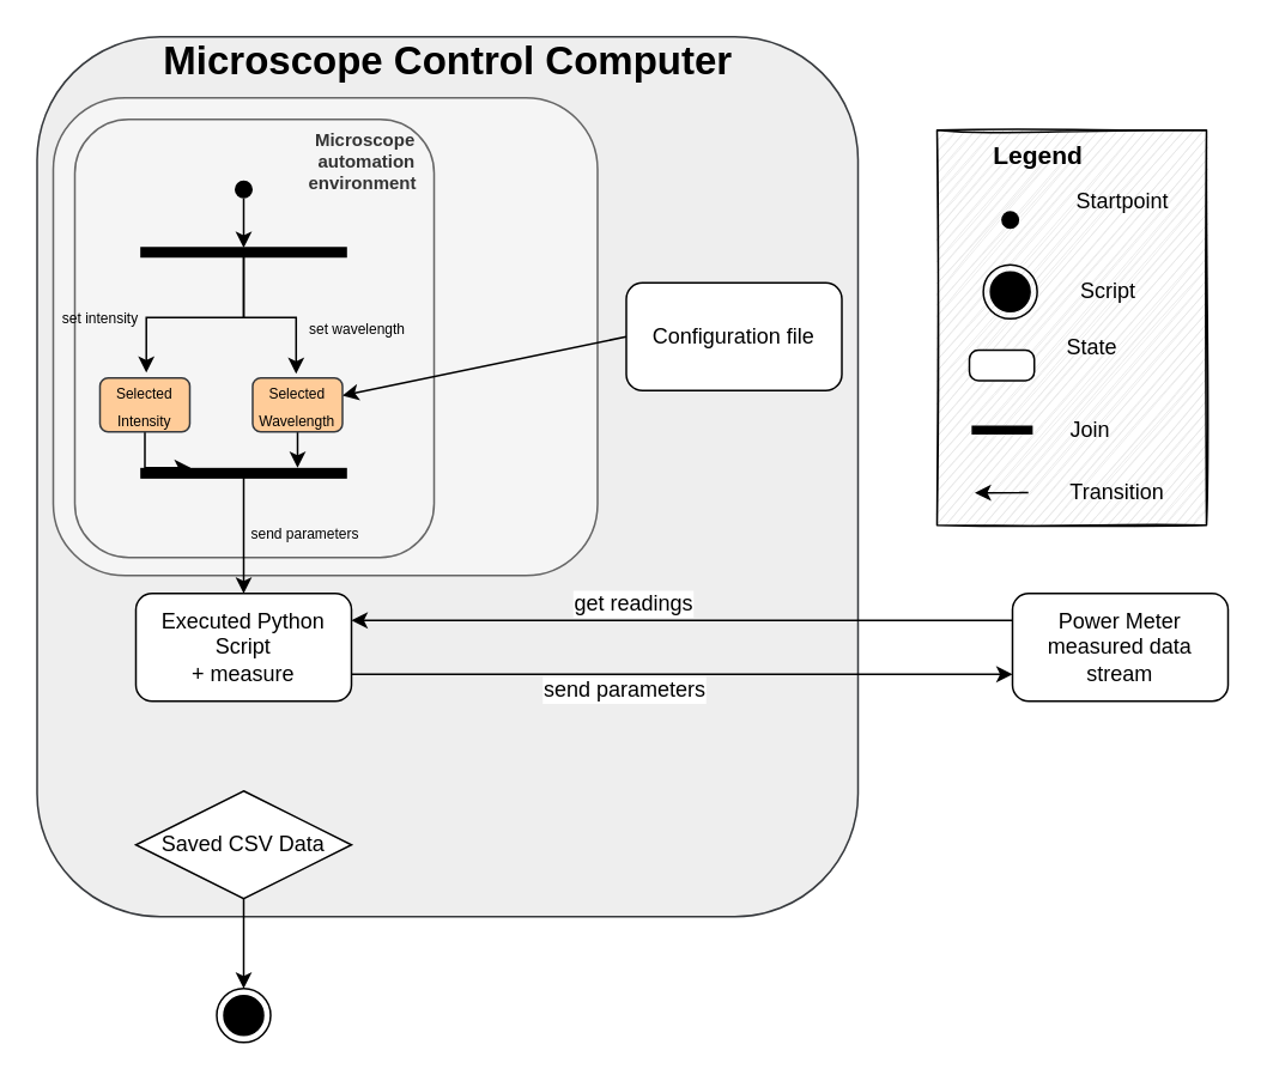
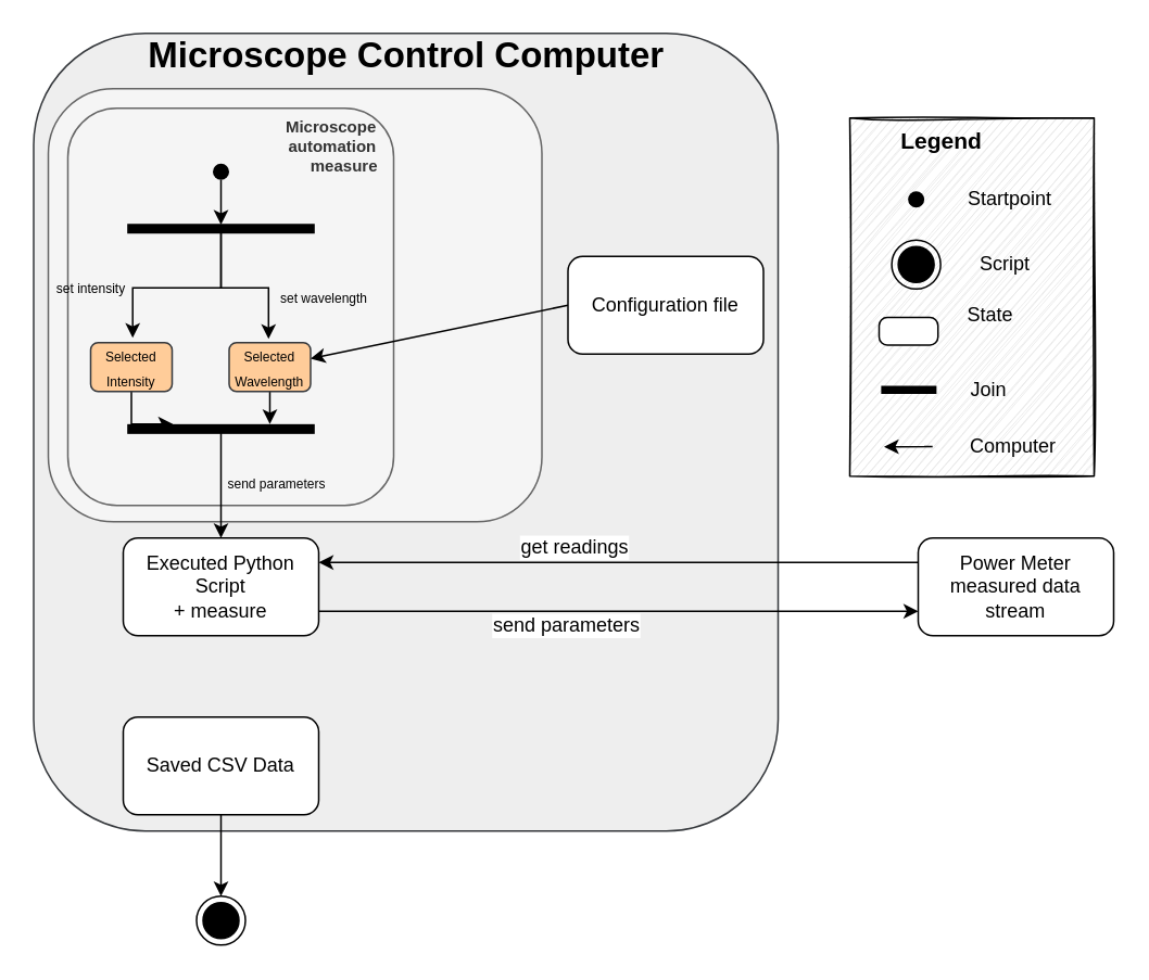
  <mxCell id="0" />
  <mxCell id="1" parent="0" />
  <mxCell id="2" value="" style="rounded=1;whiteSpace=wrap;html=1;labelBackgroundColor=none;fontSize=8;fillColor=#eeeeee;strokeColor=#36393d;shadow=0;sketch=0;" parent="1" vertex="1"><mxGeometry x="20" y="20" width="457" height="490" as="geometry" /></mxCell>
  <mxCell id="3" value="" style="rounded=1;whiteSpace=wrap;html=1;labelBackgroundColor=none;fontSize=8;fillColor=#f5f5f5;strokeColor=#666666;fontColor=#333333;" parent="1" vertex="1"><mxGeometry x="29" y="54" width="303" height="266" as="geometry" /></mxCell>
- <mxCell id="4" value="&lt;div align=&quot;right&quot;&gt;&lt;b style=&quot;font-size: 9px&quot;&gt;&lt;font style=&quot;font-size: 10px&quot;&gt;&lt;br&gt;&lt;/font&gt;&lt;/b&gt;&lt;/div&gt;&lt;div align=&quot;right&quot;&gt;&lt;b style=&quot;font-size: 9px&quot;&gt;&lt;font style=&quot;font-size: 10px&quot;&gt;&lt;br&gt;&lt;/font&gt;&lt;/b&gt;&lt;/div&gt;&lt;div align=&quot;right&quot;&gt;&lt;b style=&quot;font-size: 9px&quot;&gt;&lt;font style=&quot;font-size: 10px&quot;&gt;Microscope&amp;nbsp;&amp;nbsp;&amp;nbsp; &lt;br&gt;&lt;/font&gt;&lt;/b&gt;&lt;/div&gt;&lt;div align=&quot;right&quot;&gt;&lt;b style=&quot;font-size: 9px&quot;&gt;&lt;font style=&quot;font-size: 10px&quot;&gt;automation&amp;nbsp;&amp;nbsp;&amp;nbsp; &lt;br&gt;&lt;/font&gt;&lt;/b&gt;&lt;/div&gt;&lt;div align=&quot;right&quot;&gt;&lt;b style=&quot;font-size: 9px&quot;&gt;&lt;font style=&quot;font-size: 10px&quot;&gt;environment&lt;/font&gt; &amp;nbsp;&amp;nbsp; &lt;/b&gt;&lt;br&gt;&lt;/div&gt;&lt;div&gt;&lt;br&gt;&lt;/div&gt;&lt;div&gt;&lt;br&gt;&lt;/div&gt;&lt;div&gt;&lt;br&gt;&lt;/div&gt;&lt;div&gt;&lt;br&gt;&lt;/div&gt;&lt;div&gt;&lt;br&gt;&lt;/div&gt;&lt;div&gt;&lt;br&gt;&lt;/div&gt;&lt;div&gt;&lt;br&gt;&lt;/div&gt;&lt;div&gt;&lt;br&gt;&lt;/div&gt;&lt;div&gt;&lt;br&gt;&lt;/div&gt;&lt;div&gt;&lt;br&gt;&lt;/div&gt;&lt;div&gt;&lt;br&gt;&lt;/div&gt;&lt;div&gt;&lt;br&gt;&lt;/div&gt;&lt;div&gt;&lt;br&gt;&lt;/div&gt;&lt;div&gt;&lt;br&gt;&lt;/div&gt;&lt;div&gt;&lt;br&gt;&lt;/div&gt;&lt;div&gt;&lt;br&gt;&lt;/div&gt;&lt;div&gt;&lt;br&gt;&lt;/div&gt;&lt;div&gt;&lt;br&gt;&lt;/div&gt;&lt;div&gt;&lt;br&gt;&lt;/div&gt;&lt;div&gt;&lt;br&gt;&lt;/div&gt;&lt;div&gt;&lt;br&gt;&lt;/div&gt;&lt;div&gt;&lt;br&gt;&lt;/div&gt;&lt;div&gt;&lt;br&gt;&lt;/div&gt;" style="rounded=1;whiteSpace=wrap;html=1;labelBackgroundColor=none;fontSize=8;fillColor=#f5f5f5;strokeColor=#666666;fontColor=#333333;align=right;" parent="1" vertex="1"><mxGeometry x="41" y="66" width="200" height="244" as="geometry" /></mxCell>
+ <mxCell id="4" value="&lt;div align=&quot;right&quot;&gt;&lt;b style=&quot;font-size: 9px&quot;&gt;&lt;font style=&quot;font-size: 10px&quot;&gt;&lt;br&gt;&lt;/font&gt;&lt;/b&gt;&lt;/div&gt;&lt;div align=&quot;right&quot;&gt;&lt;b style=&quot;font-size: 9px&quot;&gt;&lt;font style=&quot;font-size: 10px&quot;&gt;&lt;br&gt;&lt;/font&gt;&lt;/b&gt;&lt;/div&gt;&lt;div align=&quot;right&quot;&gt;&lt;b style=&quot;font-size: 9px&quot;&gt;&lt;font style=&quot;font-size: 10px&quot;&gt;Microscope&amp;nbsp;&amp;nbsp;&amp;nbsp; &lt;br&gt;&lt;/font&gt;&lt;/b&gt;&lt;/div&gt;&lt;div align=&quot;right&quot;&gt;&lt;b style=&quot;font-size: 9px&quot;&gt;&lt;font style=&quot;font-size: 10px&quot;&gt;automation&amp;nbsp;&amp;nbsp;&amp;nbsp; &lt;br&gt;&lt;/font&gt;&lt;/b&gt;&lt;/div&gt;&lt;div align=&quot;right&quot;&gt;&lt;b style=&quot;font-size: 9px&quot;&gt;&lt;font style=&quot;font-size: 10px&quot;&gt;measure&lt;/font&gt; &amp;nbsp;&amp;nbsp; &lt;/b&gt;&lt;br&gt;&lt;/div&gt;&lt;div&gt;&lt;br&gt;&lt;/div&gt;&lt;div&gt;&lt;br&gt;&lt;/div&gt;&lt;div&gt;&lt;br&gt;&lt;/div&gt;&lt;div&gt;&lt;br&gt;&lt;/div&gt;&lt;div&gt;&lt;br&gt;&lt;/div&gt;&lt;div&gt;&lt;br&gt;&lt;/div&gt;&lt;div&gt;&lt;br&gt;&lt;/div&gt;&lt;div&gt;&lt;br&gt;&lt;/div&gt;&lt;div&gt;&lt;br&gt;&lt;/div&gt;&lt;div&gt;&lt;br&gt;&lt;/div&gt;&lt;div&gt;&lt;br&gt;&lt;/div&gt;&lt;div&gt;&lt;br&gt;&lt;/div&gt;&lt;div&gt;&lt;br&gt;&lt;/div&gt;&lt;div&gt;&lt;br&gt;&lt;/div&gt;&lt;div&gt;&lt;br&gt;&lt;/div&gt;&lt;div&gt;&lt;br&gt;&lt;/div&gt;&lt;div&gt;&lt;br&gt;&lt;/div&gt;&lt;div&gt;&lt;br&gt;&lt;/div&gt;&lt;div&gt;&lt;br&gt;&lt;/div&gt;&lt;div&gt;&lt;br&gt;&lt;/div&gt;&lt;div&gt;&lt;br&gt;&lt;/div&gt;&lt;div&gt;&lt;br&gt;&lt;/div&gt;&lt;div&gt;&lt;br&gt;&lt;/div&gt;" style="rounded=1;whiteSpace=wrap;html=1;labelBackgroundColor=none;fontSize=8;fillColor=#f5f5f5;strokeColor=#666666;fontColor=#333333;align=right;" parent="1" vertex="1"><mxGeometry x="41" y="66" width="200" height="244" as="geometry" /></mxCell>
  <mxCell id="5" value="" style="group" parent="1" vertex="1" connectable="0"><mxGeometry x="521" y="72" width="150" height="220" as="geometry" /></mxCell>
  <mxCell id="6" value="" style="rounded=0;whiteSpace=wrap;html=1;fillColor=#E6E6E6;shadow=0;sketch=1;" parent="5" vertex="1"><mxGeometry width="150" height="220" as="geometry" /></mxCell>
  <mxCell id="7" style="edgeStyle=orthogonalEdgeStyle;rounded=0;orthogonalLoop=1;jettySize=auto;html=1;" parent="5" edge="1"><mxGeometry relative="1" as="geometry"><mxPoint x="45.75" y="201.83" as="sourcePoint" /><mxPoint x="21" y="202" as="targetPoint" /><Array as="points"><mxPoint x="50.75" y="201.83" /><mxPoint x="50.75" y="201.83" /></Array></mxGeometry></mxCell>
- <mxCell id="8" value="Transition" style="text;html=1;align=center;verticalAlign=middle;resizable=0;points=[];autosize=1;strokeColor=none;" parent="5" vertex="1"><mxGeometry x="68.75" y="193" width="62" height="18" as="geometry" /></mxCell>
+ <mxCell id="8" value="Computer" style="text;html=1;align=center;verticalAlign=middle;resizable=0;points=[];autosize=1;strokeColor=none;" parent="5" vertex="1"><mxGeometry x="68.75" y="193" width="62" height="18" as="geometry" /></mxCell>
  <mxCell id="9" value="&lt;font style=&quot;font-size: 14px&quot;&gt;&lt;b&gt;Legend&lt;/b&gt;&lt;/font&gt;" style="text;html=1;align=center;verticalAlign=middle;resizable=0;points=[];autosize=1;strokeColor=none;" parent="5" vertex="1"><mxGeometry x="25.75" y="4" width="60" height="19" as="geometry" /></mxCell>
  <mxCell id="10" value="" style="html=1;align=center;verticalAlign=top;rounded=1;absoluteArcSize=1;arcSize=10;dashed=0;" parent="5" vertex="1"><mxGeometry x="18" y="122.5" width="36.15" height="17" as="geometry" /></mxCell>
  <mxCell id="11" value="State" style="text;html=1;align=center;verticalAlign=middle;resizable=0;points=[];autosize=1;strokeColor=none;" parent="5" vertex="1"><mxGeometry x="65.998" y="111" width="40" height="20" as="geometry" /></mxCell>
  <mxCell id="12" value="" style="html=1;points=[];perimeter=orthogonalPerimeter;fillColor=#000000;strokeColor=none;rotation=90;" parent="5" vertex="1"><mxGeometry x="33.75" y="150" width="5" height="34" as="geometry" /></mxCell>
  <mxCell id="13" value="Join" style="text;html=1;align=center;verticalAlign=middle;resizable=0;points=[];autosize=1;strokeColor=none;" parent="5" vertex="1"><mxGeometry x="64.75" y="157" width="40" height="20" as="geometry" /></mxCell>
- <mxCell id="14" value="Startpoint" style="text;html=1;align=center;verticalAlign=middle;resizable=0;points=[];autosize=1;strokeColor=none;" parent="5" vertex="1"><mxGeometry x="67.75" y="30" width="70" height="20" as="geometry" /></mxCell>
+ <mxCell id="14" value="Startpoint" style="text;html=1;align=center;verticalAlign=middle;resizable=0;points=[];autosize=1;strokeColor=none;" parent="5" vertex="1"><mxGeometry x="62.75" y="40" width="70" height="20" as="geometry" /></mxCell>
  <mxCell id="15" value="" style="ellipse;fillColor=#000000;strokeColor=none;" parent="5" vertex="1"><mxGeometry x="35.75" y="45" width="10" height="10" as="geometry" /></mxCell>
  <mxCell id="16" value="Script" style="text;html=1;align=center;verticalAlign=middle;resizable=0;points=[];autosize=1;strokeColor=none;" parent="5" vertex="1"><mxGeometry x="64.75" y="80" width="60" height="20" as="geometry" /></mxCell>
  <mxCell id="17" value="" style="ellipse;html=1;shape=endState;fillColor=#000000;strokeColor=#000000;" parent="5" vertex="1"><mxGeometry x="25.75" y="75" width="30" height="30" as="geometry" /></mxCell>
  <mxCell id="18" value="" style="endArrow=classic;html=1;exitX=0;exitY=0.5;exitDx=0;exitDy=0;" parent="1" source="43" target="27" edge="1"><mxGeometry width="50" height="50" relative="1" as="geometry"><mxPoint x="410" y="329" as="sourcePoint" /><mxPoint x="460" y="279" as="targetPoint" /></mxGeometry></mxCell>
  <mxCell id="19" value="" style="ellipse;fillColor=#000000;strokeColor=none;" parent="1" vertex="1"><mxGeometry x="130" y="100" width="10" height="10" as="geometry" /></mxCell>
  <mxCell id="20" value="" style="html=1;points=[];perimeter=orthogonalPerimeter;rotation=90;fillColor=#000000;" parent="1" vertex="1"><mxGeometry x="132.5" y="82.97" width="5" height="114.06" as="geometry" /></mxCell>
  <mxCell id="21" style="edgeStyle=orthogonalEdgeStyle;rounded=0;orthogonalLoop=1;jettySize=auto;html=1;" parent="1" source="19" target="20" edge="1"><mxGeometry x="9" y="18" as="geometry" /></mxCell>
  <mxCell id="22" style="edgeStyle=orthogonalEdgeStyle;rounded=0;orthogonalLoop=1;jettySize=auto;html=1;fontSize=8;" parent="1" source="23" edge="1"><mxGeometry x="9" y="18" as="geometry"><mxPoint x="105" y="260" as="targetPoint" /></mxGeometry></mxCell>
  <mxCell id="23" value="&lt;div&gt;&lt;font style=&quot;font-size: 8px&quot;&gt;Selected&lt;/font&gt;&lt;/div&gt;&lt;div&gt;&lt;font style=&quot;font-size: 8px&quot;&gt;Intensity&lt;br&gt;&lt;/font&gt;&lt;/div&gt;" style="rounded=1;whiteSpace=wrap;html=1;fillColor=#ffcc99;strokeColor=#36393d;" parent="1" vertex="1"><mxGeometry x="55" y="210" width="50" height="30" as="geometry" /></mxCell>
  <mxCell id="24" style="edgeStyle=orthogonalEdgeStyle;rounded=0;orthogonalLoop=1;jettySize=auto;html=1;entryX=0.516;entryY=-0.098;entryDx=0;entryDy=0;entryPerimeter=0;" parent="1" source="20" target="23" edge="1"><mxGeometry x="9" y="18" as="geometry" /></mxCell>
  <mxCell id="25" value="set intensity" style="edgeLabel;html=1;align=center;verticalAlign=middle;resizable=0;points=[];fontSize=8;labelBackgroundColor=none;" parent="24" vertex="1" connectable="0"><mxGeometry x="0.49" relative="1" as="geometry"><mxPoint x="-26" as="offset" /></mxGeometry></mxCell>
  <mxCell id="26" style="edgeStyle=orthogonalEdgeStyle;rounded=0;orthogonalLoop=1;jettySize=auto;html=1;fontSize=8;" parent="1" source="27" edge="1"><mxGeometry x="9" y="18" as="geometry"><mxPoint x="165" y="260" as="targetPoint" /></mxGeometry></mxCell>
  <mxCell id="27" value="&lt;div&gt;&lt;font style=&quot;font-size: 8px&quot;&gt;Selected&lt;/font&gt;&lt;/div&gt;&lt;div&gt;&lt;font style=&quot;font-size: 8px&quot;&gt;Wavelength &lt;/font&gt;&lt;/div&gt;" style="rounded=1;whiteSpace=wrap;html=1;fillColor=#ffcc99;strokeColor=#36393d;" parent="1" vertex="1"><mxGeometry x="140" y="210" width="50" height="30" as="geometry" /></mxCell>
  <mxCell id="28" style="edgeStyle=orthogonalEdgeStyle;rounded=0;orthogonalLoop=1;jettySize=auto;html=1;entryX=0.484;entryY=-0.076;entryDx=0;entryDy=0;entryPerimeter=0;" parent="1" source="20" target="27" edge="1"><mxGeometry x="9" y="18" as="geometry" /></mxCell>
  <mxCell id="29" value="set wavelength" style="edgeLabel;html=1;align=center;verticalAlign=middle;resizable=0;points=[];fontSize=8;labelBackgroundColor=none;" parent="28" vertex="1" connectable="0"><mxGeometry x="0.408" relative="1" as="geometry"><mxPoint x="33" y="3" as="offset" /></mxGeometry></mxCell>
  <mxCell id="30" value="" style="html=1;points=[];perimeter=orthogonalPerimeter;rotation=90;fillColor=#000000;" parent="1" vertex="1"><mxGeometry x="132.5" y="206.03" width="5" height="114.06" as="geometry" /></mxCell>
  <mxCell id="31" value="&lt;div&gt;Executed Python Script&lt;/div&gt;&lt;div&gt;+ measure&lt;/div&gt;" style="rounded=1;whiteSpace=wrap;html=1;" parent="1" vertex="1"><mxGeometry x="75" y="330" width="120" height="60" as="geometry" /></mxCell>
  <mxCell id="32" style="edgeStyle=orthogonalEdgeStyle;rounded=0;orthogonalLoop=1;jettySize=auto;html=1;fontSize=8;" parent="1" source="30" target="31" edge="1"><mxGeometry x="9" y="18" as="geometry" /></mxCell>
  <mxCell id="33" value="send parameters" style="edgeLabel;html=1;align=center;verticalAlign=middle;resizable=0;points=[];fontSize=8;labelBackgroundColor=none;" parent="32" vertex="1" connectable="0"><mxGeometry x="-0.383" relative="1" as="geometry"><mxPoint x="33" y="11" as="offset" /></mxGeometry></mxCell>
- <mxCell id="34" value="Saved CSV Data" style="rhombus;whiteSpace=wrap;html=1;" parent="1" vertex="1"><mxGeometry x="75" y="440" width="120" height="60" as="geometry" /></mxCell>
+ <mxCell id="34" value="Saved CSV Data" style="rounded=1;whiteSpace=wrap;html=1;" parent="1" vertex="1"><mxGeometry x="75" y="440" width="120" height="60" as="geometry" /></mxCell>
  <mxCell id="35" value="" style="ellipse;html=1;shape=endState;fillColor=#000000;strokeColor=#000000;" parent="1" vertex="1"><mxGeometry x="120" y="550" width="30" height="30" as="geometry" /></mxCell>
  <mxCell id="36" style="edgeStyle=orthogonalEdgeStyle;rounded=0;orthogonalLoop=1;jettySize=auto;html=1;entryX=0.5;entryY=0;entryDx=0;entryDy=0;fontSize=8;" parent="1" source="34" target="35" edge="1"><mxGeometry x="9" y="18" as="geometry" /></mxCell>
  <mxCell id="37" style="edgeStyle=orthogonalEdgeStyle;rounded=0;orthogonalLoop=1;jettySize=auto;html=1;exitX=0;exitY=0.25;exitDx=0;exitDy=0;entryX=1;entryY=0.25;entryDx=0;entryDy=0;fontSize=8;" parent="1" source="39" target="31" edge="1"><mxGeometry x="9" y="18" as="geometry" /></mxCell>
  <mxCell id="38" value="get readings" style="edgeLabel;html=1;align=center;verticalAlign=middle;resizable=0;points=[];fontSize=12;" parent="37" vertex="1" connectable="0"><mxGeometry x="0.318" y="1" relative="1" as="geometry"><mxPoint x="31" y="-11" as="offset" /></mxGeometry></mxCell>
  <mxCell id="39" value="Power Meter measured data stream" style="rounded=1;whiteSpace=wrap;html=1;" parent="1" vertex="1"><mxGeometry x="563" y="330" width="120" height="60" as="geometry" /></mxCell>
  <mxCell id="40" style="edgeStyle=orthogonalEdgeStyle;rounded=0;orthogonalLoop=1;jettySize=auto;html=1;exitX=1;exitY=0.75;exitDx=0;exitDy=0;entryX=0;entryY=0.75;entryDx=0;entryDy=0;fontSize=8;" parent="1" source="31" target="39" edge="1"><mxGeometry x="9" y="18" as="geometry" /></mxCell>
  <mxCell id="41" value="send parameters" style="edgeLabel;html=1;align=center;verticalAlign=middle;resizable=0;points=[];fontSize=12;" parent="40" vertex="1" connectable="0"><mxGeometry x="-0.221" y="-1" relative="1" as="geometry"><mxPoint x="8" y="7" as="offset" /></mxGeometry></mxCell>
  <mxCell id="42" value="&lt;font style=&quot;font-size: 22px&quot;&gt;Microscope Control&amp;nbsp;Computer&lt;/font&gt;" style="text;html=1;strokeColor=none;fillColor=none;align=center;verticalAlign=middle;whiteSpace=wrap;rounded=0;labelBackgroundColor=none;fontSize=10;fontStyle=1" parent="1" vertex="1"><mxGeometry x="52.5" y="24" width="392" height="20" as="geometry" /></mxCell>
  <mxCell id="43" value="Configuration file" style="rounded=1;whiteSpace=wrap;html=1;" parent="1" vertex="1"><mxGeometry x="348" y="157" width="120" height="60" as="geometry" /></mxCell>
